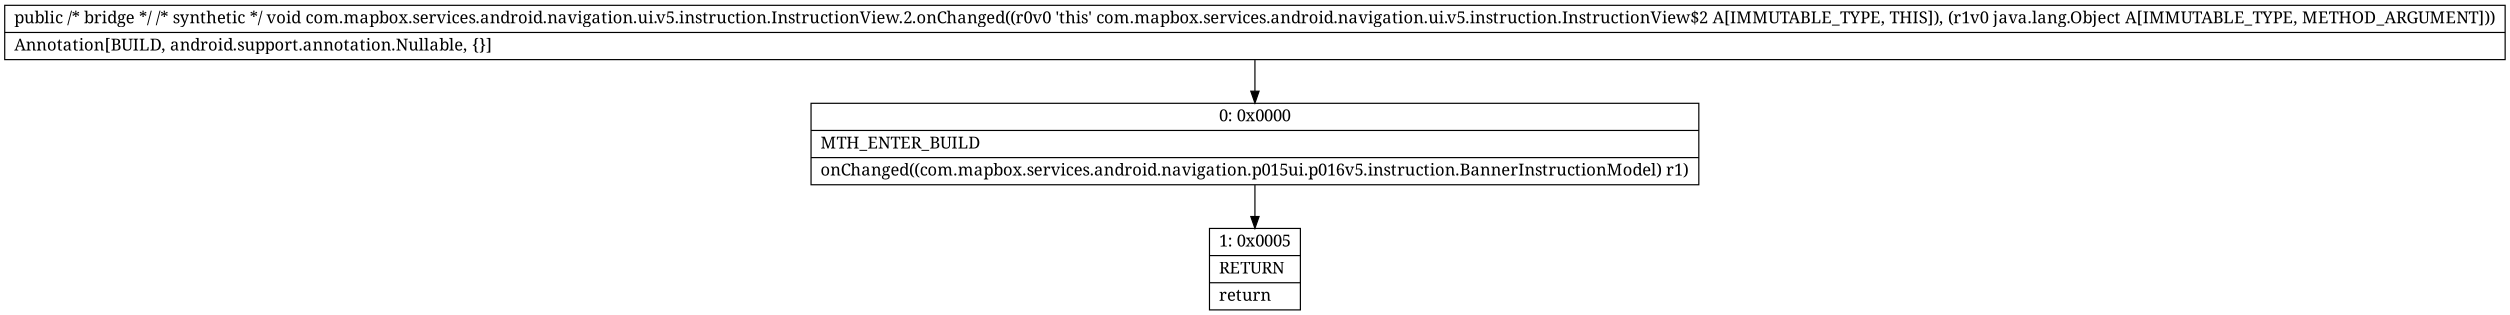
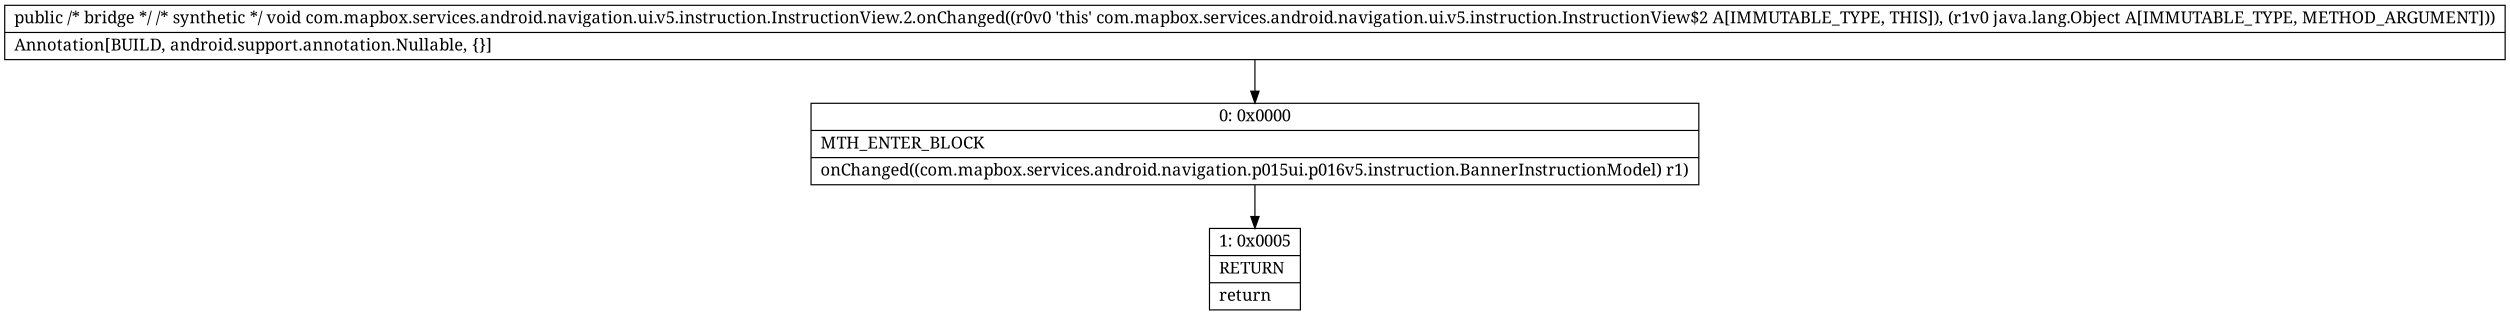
  digraph {
    fontname="Noto Serif"
    node [shape=record fontname="Noto Serif"]
    edge [fontname="Noto Serif"]
-   n1 [label="{0\:\ 0x0000|MTH_ENTER_BUILD\l|onChanged((com.mapbox.services.android.navigation.p015ui.p016v5.instruction.BannerInstructionModel) r1)\l}"]
+   n1 [label="{0\:\ 0x0000|MTH_ENTER_BLOCK\l|onChanged((com.mapbox.services.android.navigation.p015ui.p016v5.instruction.BannerInstructionModel) r1)\l}"]
    n2 [label="{1\:\ 0x0005|RETURN\l|return\l}"]
    n3 [label="{public \/* bridge *\/ \/* synthetic *\/ void com.mapbox.services.android.navigation.ui.v5.instruction.InstructionView.2.onChanged((r0v0 'this' com.mapbox.services.android.navigation.ui.v5.instruction.InstructionView$2 A[IMMUTABLE_TYPE, THIS]), (r1v0 java.lang.Object A[IMMUTABLE_TYPE, METHOD_ARGUMENT]))  | Annotation[BUILD, android.support.annotation.Nullable, \{\}]\l}"]
    n1 -> n2
    n3 -> n1
  }
